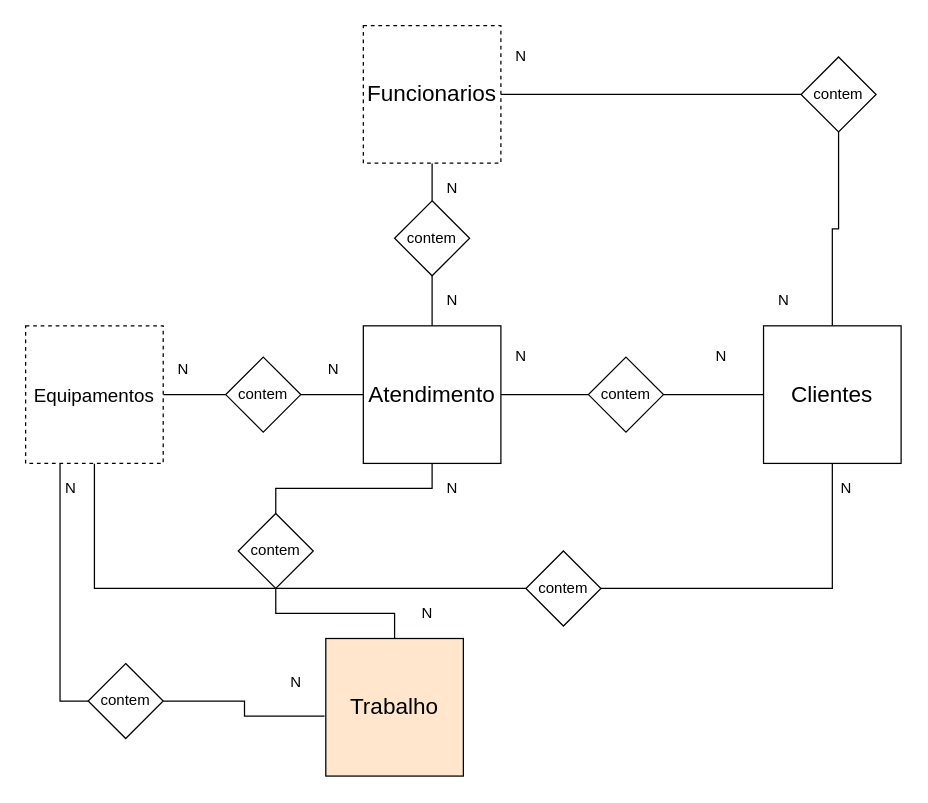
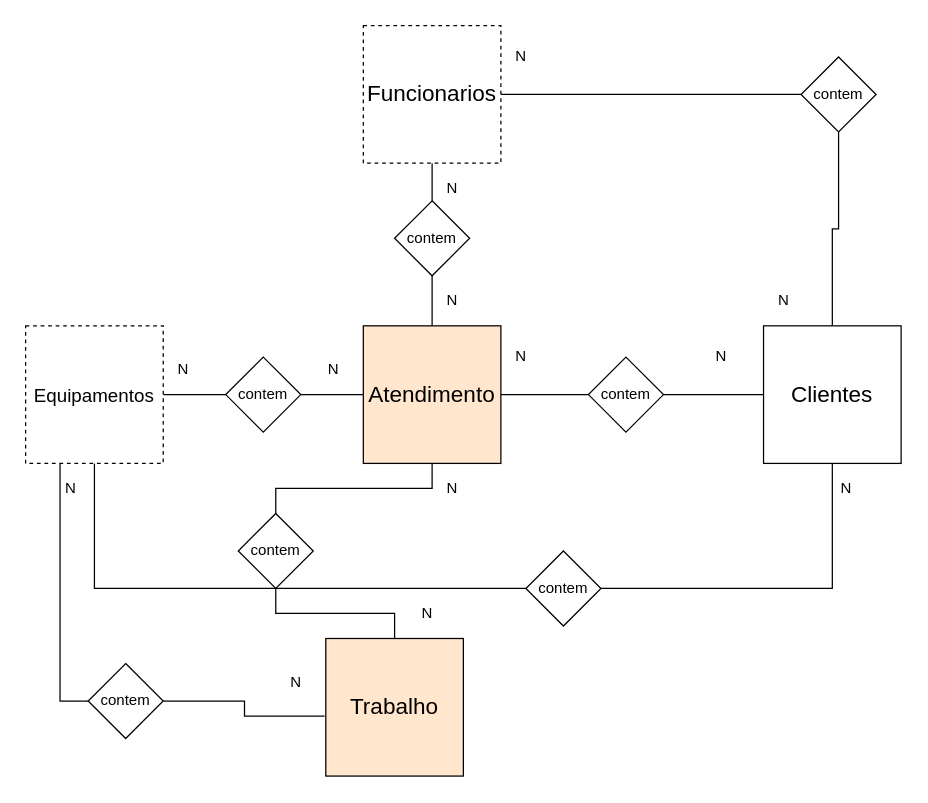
  <mxCell id="0" />
  <mxCell id="1" parent="0" />
  <mxCell id="2" style="edgeStyle=orthogonalEdgeStyle;rounded=0;orthogonalLoop=1;jettySize=auto;html=1;exitX=1;exitY=0.5;exitDx=0;exitDy=0;entryX=0;entryY=0.5;entryDx=0;entryDy=0;endArrow=none;endFill=0;jumpSize=8;" edge="1" parent="1" source="6" target="7"><mxGeometry relative="1" as="geometry" /></mxCell>
  <mxCell id="3" style="edgeStyle=orthogonalEdgeStyle;rounded=0;jumpSize=8;orthogonalLoop=1;jettySize=auto;html=1;exitX=0;exitY=0.5;exitDx=0;exitDy=0;entryX=1;entryY=0.5;entryDx=0;entryDy=0;endArrow=none;endFill=0;" edge="1" parent="1" source="6" target="14"><mxGeometry relative="1" as="geometry" /></mxCell>
  <mxCell id="4" style="edgeStyle=orthogonalEdgeStyle;rounded=0;jumpSize=8;orthogonalLoop=1;jettySize=auto;html=1;exitX=0.5;exitY=1;exitDx=0;exitDy=0;entryX=0.5;entryY=0;entryDx=0;entryDy=0;endArrow=none;endFill=0;" edge="1" parent="1" source="6" target="18"><mxGeometry relative="1" as="geometry" /></mxCell>
  <mxCell id="5" style="edgeStyle=orthogonalEdgeStyle;rounded=0;jumpSize=8;orthogonalLoop=1;jettySize=auto;html=1;exitX=0.5;exitY=0;exitDx=0;exitDy=0;endArrow=none;endFill=0;entryX=0.5;entryY=1;entryDx=0;entryDy=0;" edge="1" parent="1" source="6" target="16"><mxGeometry relative="1" as="geometry"><mxPoint x="345" y="210" as="targetPoint" /></mxGeometry></mxCell>
- <mxCell id="6" value="&lt;font style=&quot;font-size: 18px&quot;&gt;Atendimento&lt;/font&gt;" style="whiteSpace=wrap;html=1;aspect=fixed;" vertex="1" parent="1"><mxGeometry x="290" y="260" width="110" height="110" as="geometry" /></mxCell>
+ <mxCell id="6" value="&lt;font style=&quot;font-size: 18px&quot;&gt;Atendimento&lt;/font&gt;" style="whiteSpace=wrap;html=1;aspect=fixed;fillColor=#ffe6cc;" vertex="1" parent="1"><mxGeometry x="290" y="260" width="110" height="110" as="geometry" /></mxCell>
  <mxCell id="7" value="contem" style="rhombus;whiteSpace=wrap;html=1;" vertex="1" parent="1"><mxGeometry x="470" y="285" width="60" height="60" as="geometry" /></mxCell>
  <mxCell id="8" style="edgeStyle=orthogonalEdgeStyle;rounded=0;jumpSize=8;orthogonalLoop=1;jettySize=auto;html=1;exitX=0;exitY=0.5;exitDx=0;exitDy=0;entryX=1;entryY=0.5;entryDx=0;entryDy=0;endArrow=none;endFill=0;" edge="1" parent="1" source="9" target="7"><mxGeometry relative="1" as="geometry" /></mxCell>
  <mxCell id="9" value="&lt;font style=&quot;font-size: 18px&quot;&gt;Clientes&lt;/font&gt;" style="whiteSpace=wrap;html=1;aspect=fixed;" vertex="1" parent="1"><mxGeometry x="610" y="260" width="110" height="110" as="geometry" /></mxCell>
  <mxCell id="10" style="edgeStyle=orthogonalEdgeStyle;rounded=0;jumpSize=8;orthogonalLoop=1;jettySize=auto;html=1;exitX=1;exitY=0.5;exitDx=0;exitDy=0;entryX=0;entryY=0.5;entryDx=0;entryDy=0;endArrow=none;endFill=0;" edge="1" parent="1" source="13" target="14"><mxGeometry relative="1" as="geometry" /></mxCell>
  <mxCell id="11" style="edgeStyle=orthogonalEdgeStyle;rounded=0;jumpSize=8;orthogonalLoop=1;jettySize=auto;html=1;exitX=0.5;exitY=1;exitDx=0;exitDy=0;entryX=0;entryY=0.5;entryDx=0;entryDy=0;endArrow=none;endFill=0;" edge="1" parent="1" source="13" target="31"><mxGeometry relative="1" as="geometry"><Array as="points"><mxPoint x="75" y="470" /></Array></mxGeometry></mxCell>
  <mxCell id="12" style="edgeStyle=orthogonalEdgeStyle;rounded=0;jumpSize=8;orthogonalLoop=1;jettySize=auto;html=1;exitX=0.25;exitY=1;exitDx=0;exitDy=0;entryX=0;entryY=0.5;entryDx=0;entryDy=0;endArrow=none;endFill=0;" edge="1" parent="1" source="13" target="39"><mxGeometry relative="1" as="geometry" /></mxCell>
  <mxCell id="13" value="&lt;font style=&quot;font-size: 15px&quot;&gt;Equipamentos&lt;/font&gt;" style="whiteSpace=wrap;html=1;aspect=fixed;dashed=1;" vertex="1" parent="1"><mxGeometry x="20" y="260" width="110" height="110" as="geometry" /></mxCell>
  <mxCell id="14" value="contem" style="rhombus;whiteSpace=wrap;html=1;" vertex="1" parent="1"><mxGeometry x="180" y="285" width="60" height="60" as="geometry" /></mxCell>
  <mxCell id="15" style="edgeStyle=orthogonalEdgeStyle;rounded=0;jumpSize=8;orthogonalLoop=1;jettySize=auto;html=1;exitX=0.5;exitY=0;exitDx=0;exitDy=0;entryX=0.5;entryY=1;entryDx=0;entryDy=0;endArrow=none;endFill=0;" edge="1" parent="1" source="16" target="20"><mxGeometry relative="1" as="geometry" /></mxCell>
  <mxCell id="16" value="contem" style="rhombus;whiteSpace=wrap;html=1;" vertex="1" parent="1"><mxGeometry x="315" y="160" width="60" height="60" as="geometry" /></mxCell>
  <mxCell id="17" style="edgeStyle=orthogonalEdgeStyle;rounded=0;jumpSize=8;orthogonalLoop=1;jettySize=auto;html=1;exitX=0.5;exitY=1;exitDx=0;exitDy=0;entryX=0.5;entryY=0;entryDx=0;entryDy=0;endArrow=none;endFill=0;" edge="1" parent="1" source="18" target="21"><mxGeometry relative="1" as="geometry" /></mxCell>
  <mxCell id="18" value="contem" style="rhombus;whiteSpace=wrap;html=1;" vertex="1" parent="1"><mxGeometry x="190" y="410" width="60" height="60" as="geometry" /></mxCell>
  <mxCell id="19" style="edgeStyle=orthogonalEdgeStyle;rounded=0;jumpSize=8;orthogonalLoop=1;jettySize=auto;html=1;exitX=1;exitY=0.5;exitDx=0;exitDy=0;endArrow=none;endFill=0;" edge="1" parent="1" source="20" target="35"><mxGeometry relative="1" as="geometry" /></mxCell>
  <mxCell id="20" value="&lt;span style=&quot;font-size: 18px&quot;&gt;Funcionarios&lt;/span&gt;" style="whiteSpace=wrap;html=1;aspect=fixed;dashed=1;" vertex="1" parent="1"><mxGeometry x="290" width="110" height="110" as="geometry" y="20" /></mxCell>
  <mxCell id="21" value="&lt;span style=&quot;font-size: 18px&quot;&gt;Trabalho&lt;/span&gt;" style="whiteSpace=wrap;html=1;aspect=fixed;fillColor=#ffe6cc;" vertex="1" parent="1"><mxGeometry x="260" y="510" width="110" height="110" as="geometry" /></mxCell>
  <mxCell id="22" value="N" style="text;html=1;resizable=0;points=[];autosize=1;align=left;verticalAlign=top;spacingTop=-4;" vertex="1" parent="1"><mxGeometry x="140" y="285" width="20" height="20" as="geometry" /></mxCell>
  <mxCell id="23" value="N" style="text;html=1;resizable=0;points=[];autosize=1;align=left;verticalAlign=top;spacingTop=-4;" vertex="1" parent="1"><mxGeometry x="570" y="275" width="20" height="20" as="geometry" /></mxCell>
  <mxCell id="24" value="N" style="text;html=1;resizable=0;points=[];autosize=1;align=left;verticalAlign=top;spacingTop=-4;" vertex="1" parent="1"><mxGeometry x="355" y="140" width="20" height="20" as="geometry" /></mxCell>
  <mxCell id="25" value="N" style="text;html=1;resizable=0;points=[];autosize=1;align=left;verticalAlign=top;spacingTop=-4;" vertex="1" parent="1"><mxGeometry x="335" y="480" width="20" height="20" as="geometry" /></mxCell>
  <mxCell id="26" value="N" style="text;html=1;resizable=0;points=[];autosize=1;align=left;verticalAlign=top;spacingTop=-4;" vertex="1" parent="1"><mxGeometry x="410" y="275" width="20" height="20" as="geometry" /></mxCell>
  <mxCell id="27" value="N" style="text;html=1;resizable=0;points=[];autosize=1;align=left;verticalAlign=top;spacingTop=-4;" vertex="1" parent="1"><mxGeometry x="355" y="380" width="20" height="20" as="geometry" /></mxCell>
  <mxCell id="28" value="N" style="text;html=1;resizable=0;points=[];autosize=1;align=left;verticalAlign=top;spacingTop=-4;" vertex="1" parent="1"><mxGeometry x="260" y="285" width="20" height="20" as="geometry" /></mxCell>
  <mxCell id="29" value="N" style="text;html=1;resizable=0;points=[];autosize=1;align=left;verticalAlign=top;spacingTop=-4;" vertex="1" parent="1"><mxGeometry x="355" y="230" width="20" height="20" as="geometry" /></mxCell>
  <mxCell id="30" style="edgeStyle=orthogonalEdgeStyle;rounded=0;jumpSize=8;orthogonalLoop=1;jettySize=auto;html=1;exitX=1;exitY=0.5;exitDx=0;exitDy=0;entryX=0.5;entryY=1;entryDx=0;entryDy=0;endArrow=none;endFill=0;" edge="1" parent="1" source="31" target="9"><mxGeometry relative="1" as="geometry" /></mxCell>
  <mxCell id="31" value="contem" style="rhombus;whiteSpace=wrap;html=1;" vertex="1" parent="1"><mxGeometry x="420" y="440" width="60" height="60" as="geometry" /></mxCell>
  <mxCell id="32" value="N" style="text;html=1;resizable=0;points=[];autosize=1;align=left;verticalAlign=top;spacingTop=-4;" vertex="1" parent="1"><mxGeometry x="670" y="380" width="20" height="20" as="geometry" /></mxCell>
  <mxCell id="33" value="N" style="text;html=1;resizable=0;points=[];autosize=1;align=left;verticalAlign=top;spacingTop=-4;" vertex="1" parent="1"><mxGeometry x="50" y="380" width="20" height="20" as="geometry" /></mxCell>
  <mxCell id="34" style="edgeStyle=orthogonalEdgeStyle;rounded=0;jumpSize=8;orthogonalLoop=1;jettySize=auto;html=1;entryX=0.5;entryY=0;entryDx=0;entryDy=0;endArrow=none;endFill=0;" edge="1" parent="1" source="35" target="9"><mxGeometry relative="1" as="geometry" /></mxCell>
  <mxCell id="35" value="contem" style="rhombus;whiteSpace=wrap;html=1;" vertex="1" parent="1"><mxGeometry x="640" y="45" width="60" height="60" as="geometry" /></mxCell>
  <mxCell id="36" value="N" style="text;html=1;resizable=0;points=[];autosize=1;align=left;verticalAlign=top;spacingTop=-4;" vertex="1" parent="1"><mxGeometry x="410" y="35" width="20" height="20" as="geometry" /></mxCell>
  <mxCell id="37" value="N" style="text;html=1;resizable=0;points=[];autosize=1;align=left;verticalAlign=top;spacingTop=-4;" vertex="1" parent="1"><mxGeometry x="620" y="230" width="20" height="20" as="geometry" /></mxCell>
  <mxCell id="38" style="edgeStyle=orthogonalEdgeStyle;rounded=0;jumpSize=8;orthogonalLoop=1;jettySize=auto;html=1;exitX=1;exitY=0.5;exitDx=0;exitDy=0;entryX=-0.009;entryY=0.564;entryDx=0;entryDy=0;entryPerimeter=0;endArrow=none;endFill=0;" edge="1" parent="1" source="39" target="21"><mxGeometry relative="1" as="geometry" /></mxCell>
  <mxCell id="39" value="contem" style="rhombus;whiteSpace=wrap;html=1;" vertex="1" parent="1"><mxGeometry x="70" y="530" width="60" height="60" as="geometry" /></mxCell>
  <mxCell id="40" value="N" style="text;html=1;resizable=0;points=[];autosize=1;align=left;verticalAlign=top;spacingTop=-4;" vertex="1" parent="1"><mxGeometry x="230" y="535" width="20" height="20" as="geometry" /></mxCell>
